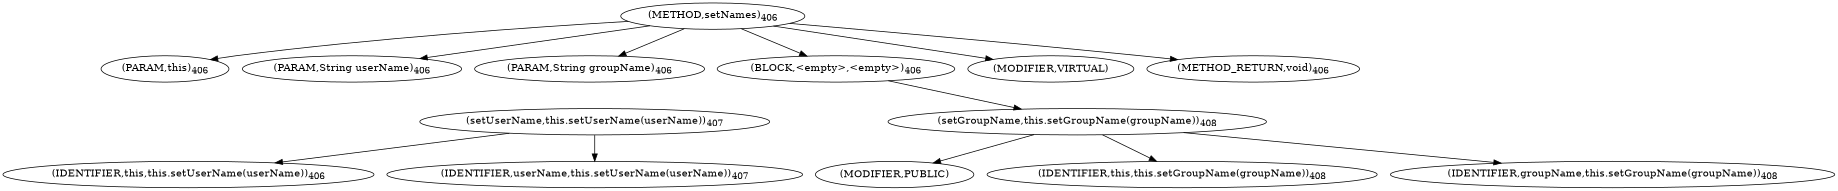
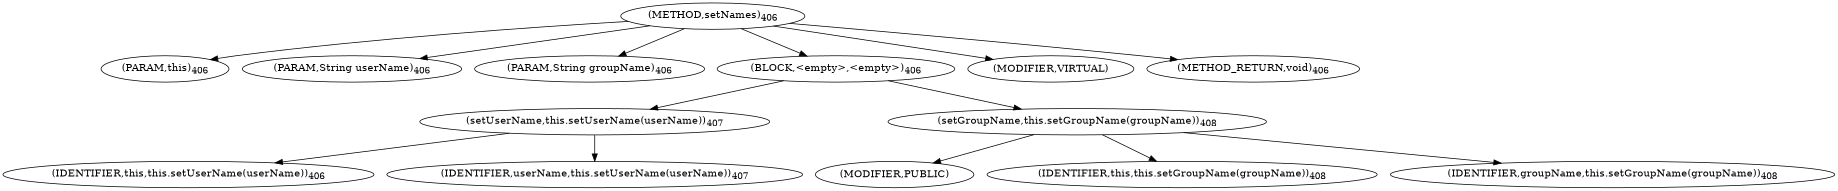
  digraph {
    n1 [label=<(METHOD,setNames)<SUB>406</SUB>>]
    n2 [label=<(PARAM,this)<SUB>406</SUB>>]
    n3 [label=<(PARAM,String userName)<SUB>406</SUB>>]
    n4 [label=<(PARAM,String groupName)<SUB>406</SUB>>]
    n5 [label=<(BLOCK,&lt;empty&gt;,&lt;empty&gt;)<SUB>406</SUB>>]
    n6 [label=<(MODIFIER,VIRTUAL)>]
    n7 [label=<(METHOD_RETURN,void)<SUB>406</SUB>>]
    n8 [label=<(setUserName,this.setUserName(userName))<SUB>407</SUB>>]
    n9 [label=<(setGroupName,this.setGroupName(groupName))<SUB>408</SUB>>]
    n10 [label=<(MODIFIER,PUBLIC)>]
    n11 [label=<(IDENTIFIER,this,this.setUserName(userName))<SUB>406</SUB>>]
    n12 [label=<(IDENTIFIER,userName,this.setUserName(userName))<SUB>407</SUB>>]
    n13 [label=<(IDENTIFIER,this,this.setGroupName(groupName))<SUB>408</SUB>>]
    n14 [label=<(IDENTIFIER,groupName,this.setGroupName(groupName))<SUB>408</SUB>>]
    n1 -> n2
    n1 -> n3
    n1 -> n4
    n1 -> n5
    n1 -> n6
    n1 -> n7
+   n5 -> n8
    n5 -> n9
    n8 -> n11
    n8 -> n12
    n9 -> n10
    n9 -> n13
    n9 -> n14
  }
